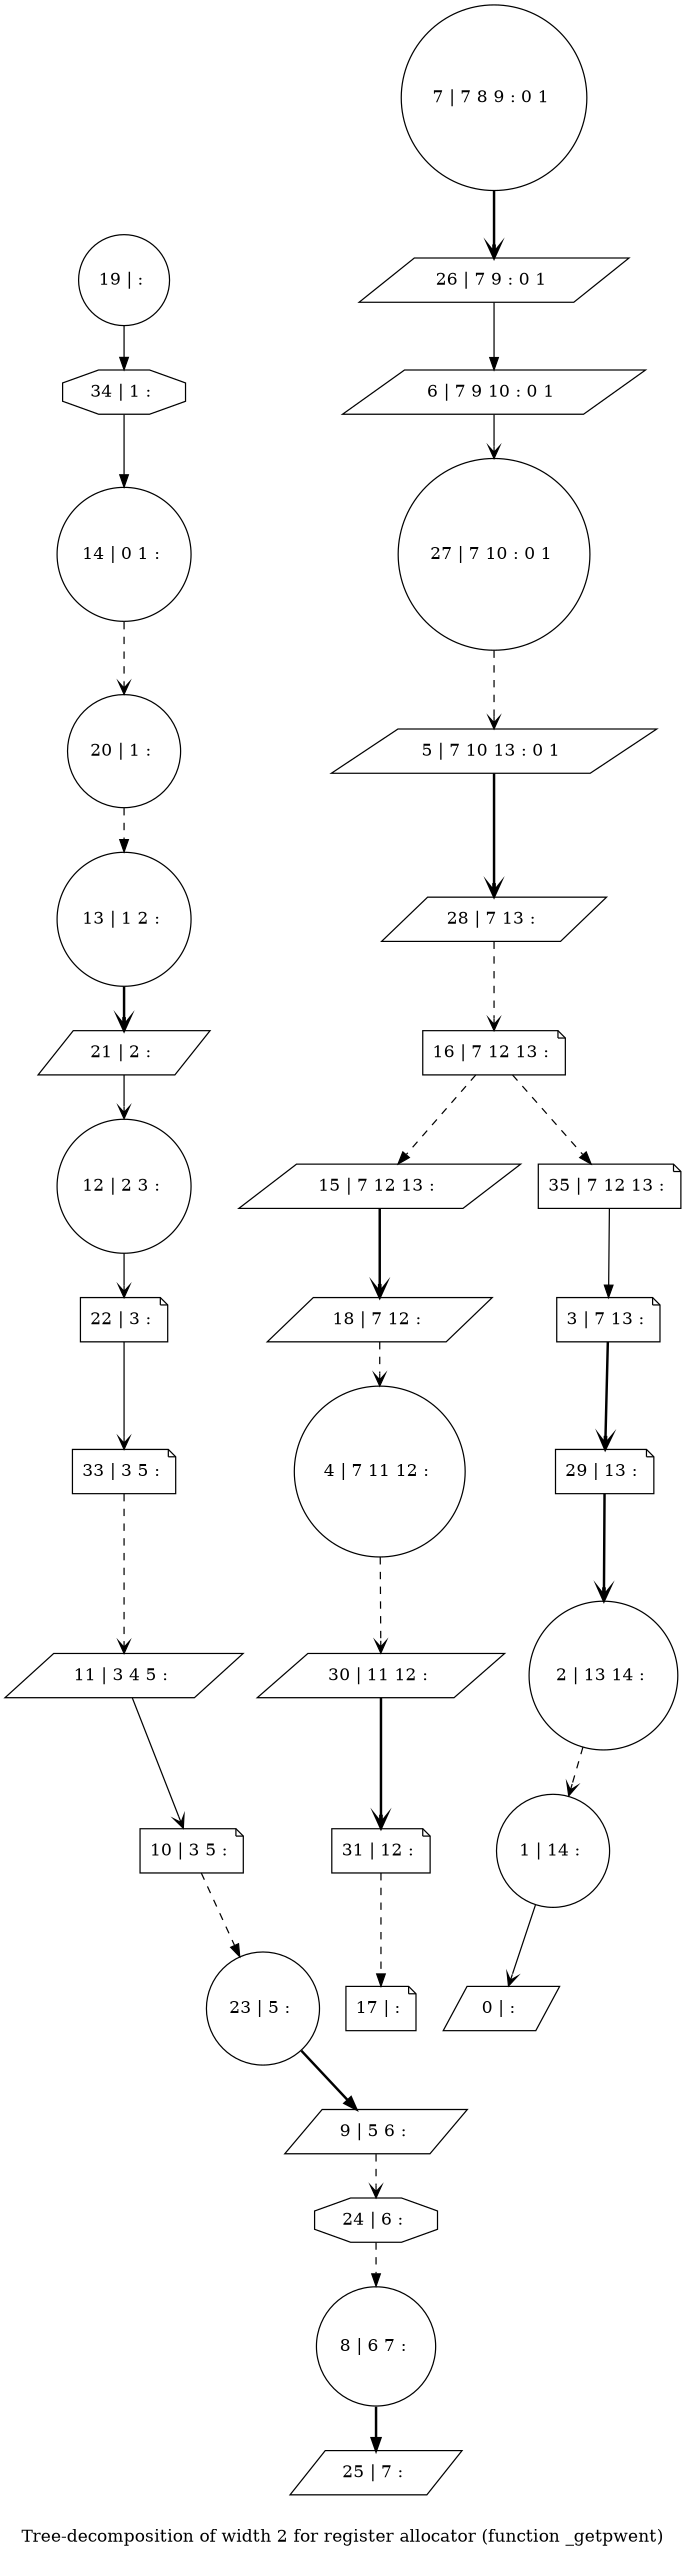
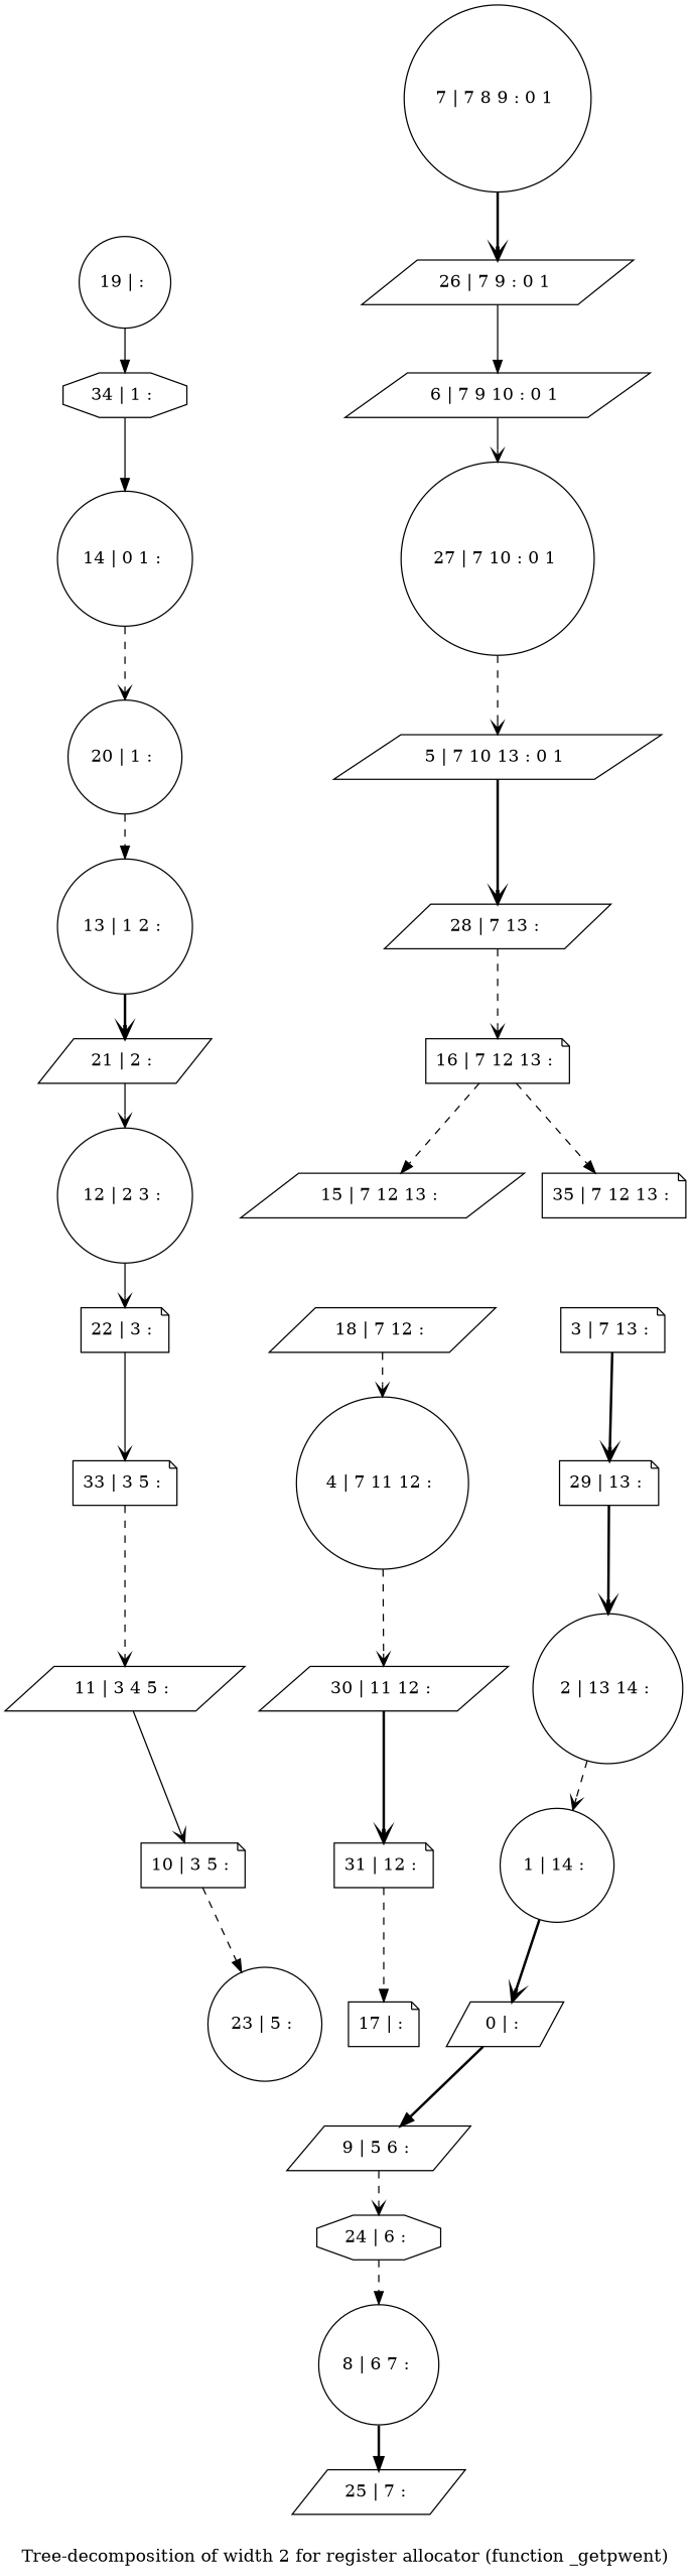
  digraph {
    label="Tree-decomposition of width 2 for register allocator (function _getpwent)"
    node [shape=parallelogram]
    edge [arrowhead=vee style=dashed]
    n1 [label="0 | : "]
    n2 [label="1 | 14 : " shape=circle]
    n3 [label="2 | 13 14 : " shape=circle]
    n4 [label="3 | 7 13 : " shape=note]
    n5 [label="29 | 13 : " shape=note]
    n6 [label="4 | 7 11 12 : " shape=circle]
    n7 [label="30 | 11 12 : "]
    n8 [label="31 | 12 : " shape=note]
    n9 [label="5 | 7 10 13 : 0 1 "]
    n10 [label="28 | 7 13 : "]
    n11 [label="16 | 7 12 13 : " shape=note]
    n12 [label="6 | 7 9 10 : 0 1 "]
    n13 [label="27 | 7 10 : 0 1 " shape=circle]
    n14 [label="7 | 7 8 9 : 0 1 " shape=circle]
    n15 [label="26 | 7 9 : 0 1 "]
    n16 [label="8 | 6 7 : " shape=circle]
    n17 [label="25 | 7 : "]
    n18 [label="9 | 5 6 : "]
    n19 [label="24 | 6 : " shape=octagon]
    n20 [label="10 | 3 5 : " shape=note]
    n21 [label="23 | 5 : " shape=circle]
    n22 [label="11 | 3 4 5 : "]
    n23 [label="12 | 2 3 : " shape=circle]
    n24 [label="22 | 3 : " shape=note]
    n25 [label="33 | 3 5 : " shape=note]
    n26 [label="13 | 1 2 : " shape=circle]
    n27 [label="21 | 2 : "]
    n28 [label="14 | 0 1 : " shape=circle]
    n29 [label="20 | 1 : " shape=circle]
    n30 [label="15 | 7 12 13 : "]
    n31 [label="18 | 7 12 : "]
    n32 [label="35 | 7 12 13 : " shape=note]
    n33 [label="17 | : " shape=note]
    n34 [label="19 | : " shape=circle]
    n35 [label="34 | 1 : " shape=octagon]
-   n2 -> n1 [style=solid]
+   n2 -> n1 [style=bold]
    n3 -> n2
    n4 -> n5 [style=bold]
    n5 -> n3 [style=bold]
    n6 -> n7
    n7 -> n8 [style=bold]
    n8 -> n33 [arrowhead=normal]
    n9 -> n10 [style=bold]
    n10 -> n11
    n11 -> n30 [arrowhead=normal]
    n11 -> n32 [arrowhead=normal]
    n12 -> n13 [style=solid]
    n13 -> n9
    n14 -> n15 [style=bold]
    n15 -> n12 [arrowhead=normal style=solid]
    n16 -> n17 [arrowhead=normal style=bold]
    n18 -> n19
    n19 -> n16 [arrowhead=normal]
    n20 -> n21 [arrowhead=normal]
-   n21 -> n18 [arrowhead=normal style=bold]
+   n1 -> n18 [arrowhead=normal style=bold]
    n22 -> n20 [style=solid]
    n23 -> n24 [style=solid]
    n24 -> n25 [style=solid]
    n25 -> n22
    n26 -> n27 [style=bold]
    n27 -> n23 [style=solid]
    n28 -> n29
    n29 -> n26 [arrowhead=normal]
-   n30 -> n31 [style=bold]
    n31 -> n6
-   n32 -> n4 [arrowhead=normal style=solid]
    n34 -> n35 [arrowhead=normal style=solid]
    n35 -> n28 [arrowhead=normal style=solid]
  }
